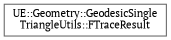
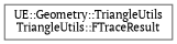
  digraph {
    rankdir=LR
    fontname="PT Serif"
-   n1 [color=grey40 fillcolor=white fontname="PT Serif" fontsize=10 height=0.2 label="UE::Geometry::GeodesicSingle\lTriangleUtils::FTraceResult" shape=box style=filled width=0.4]
+   n1 [color=grey40 fillcolor=white fontname="PT Serif" fontsize=10 height=0.2 label="UE::Geometry::TriangleUtils\lTriangleUtils::FTraceResult" shape=box style=filled width=0.4]
  }
